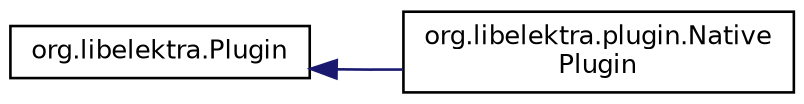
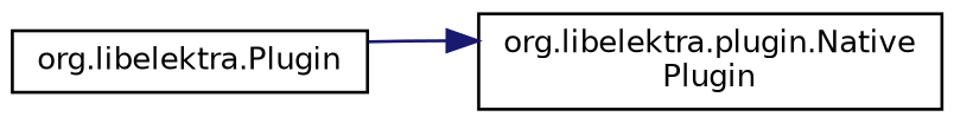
  digraph {
    rankdir=LR
    node [color=black fillcolor=white fontname=Helvetica fontsize=10 shape=record style=filled]
    n1 [height=0.2 label="org.libelektra.Plugin" width=0.4]
    n2 [height=0.2 label="org.libelektra.plugin.Native\lPlugin" width=0.4]
-   n1 -> n2 [color=midnightblue dir=back fontname=Helvetica fontsize=10 labelfontname=Helvetica labelfontsize=10 style=solid]
+   n2 -> n1 [color=midnightblue dir=back fontname=Helvetica fontsize=10 labelfontname=Helvetica labelfontsize=10 style=solid]
  }
